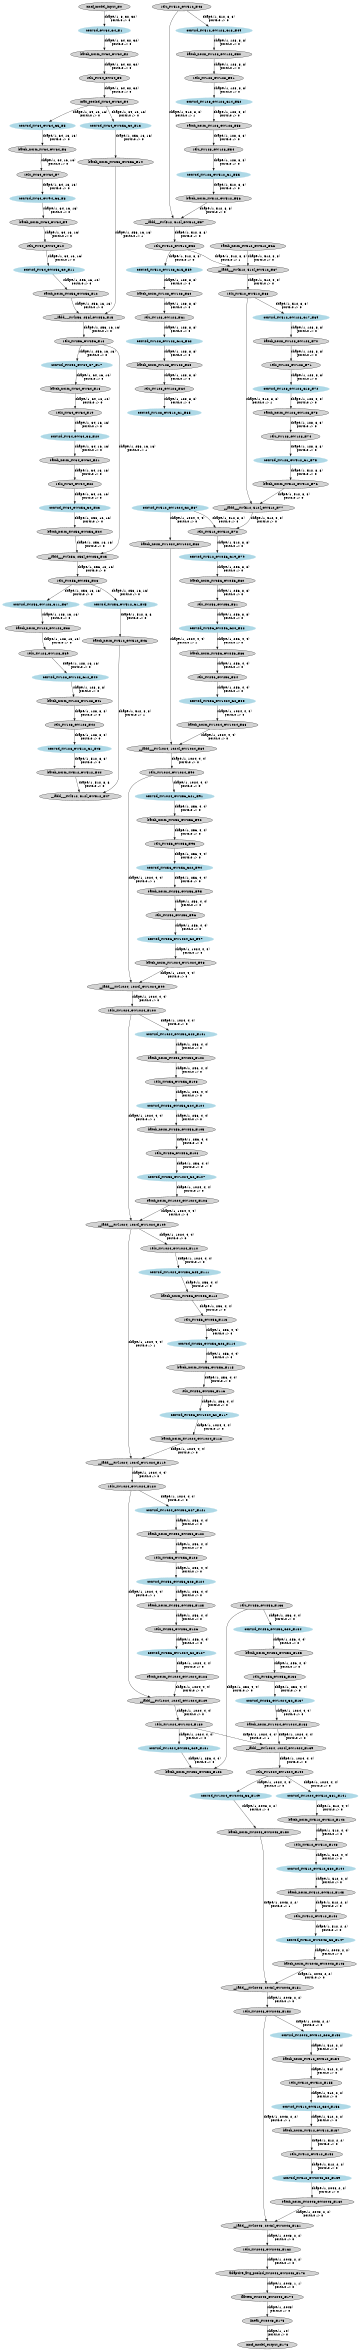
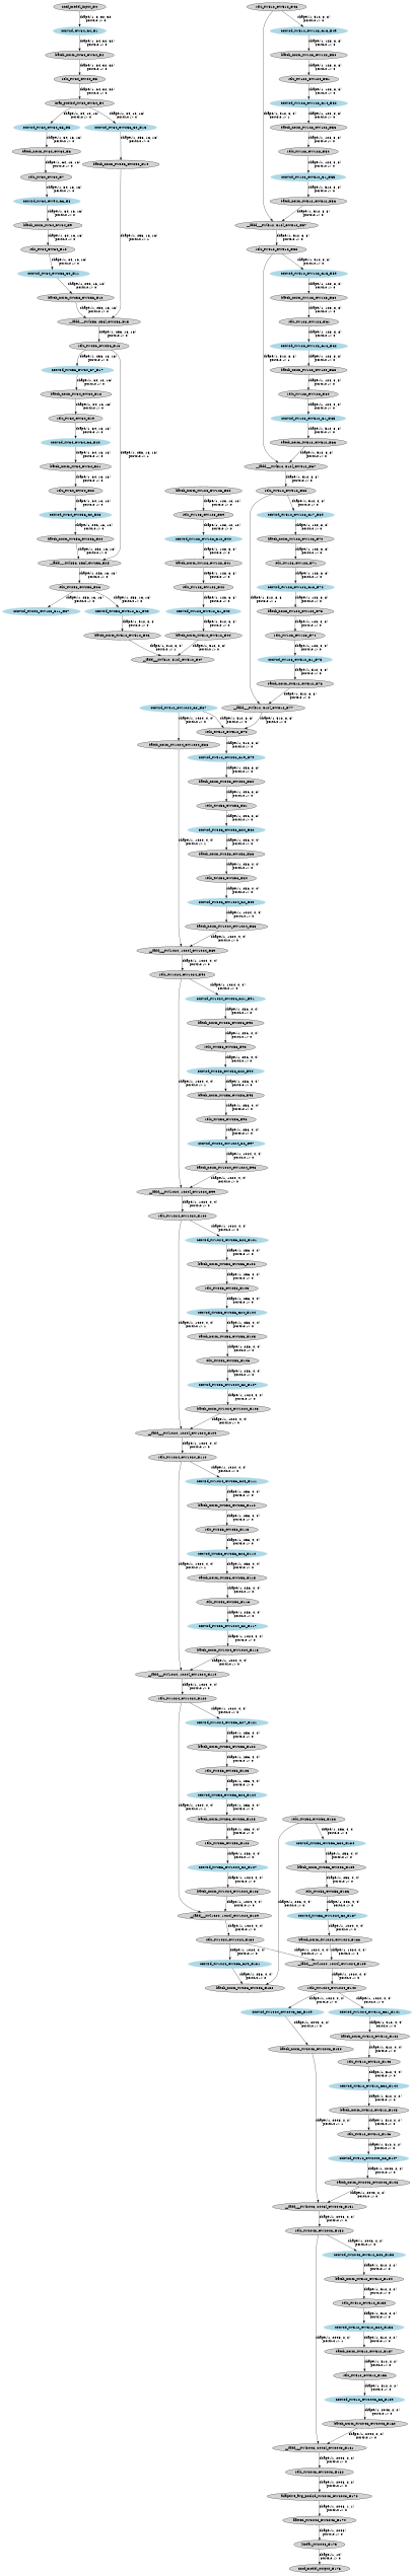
  strict digraph {
    node [style=filled type=conv2d]
    edge [style=solid]
    n1 [label="nncf_model_input_#0" type=nncf_model_input]
    n2 [color=lightblue label="conv2d_OW64_G4_#1"]
    n3 [label="batch_norm_IW64_OW64_#2" type=batch_norm]
    n4 [label="relu_IW64_OW64_#3" type=relu]
    n5 [label="max_pool2d_IW64_OW64_#4" type=max_pool2d]
    n6 [color=lightblue label="conv2d_IW64_OW64_G5_#5"]
    n7 [color=lightblue label="conv2d_IW64_OW256_G0_#13"]
    n8 [label="batch_norm_IW64_OW64_#6" type=batch_norm]
    n9 [label="batch_norm_IW256_OW256_#14" type=batch_norm]
    n10 [label="relu_IW64_OW64_#7" type=relu]
    n11 [color=lightblue label="conv2d_IW64_OW94_G6_#8"]
    n12 [label="batch_norm_IW64_OW64_#9" type=batch_norm]
    n13 [label="relu_IW64_OW64_#10" type=relu]
    n14 [color=lightblue label="conv2d_IW64_OW256_G0_#11"]
    n15 [label="batch_norm_IW256_OW256_#12" type=batch_norm]
    n16 [label="__iadd___IW[256, 256]_OW256_#15" type=__iadd__]
    n17 [label="relu_IW256_OW256_#16" type=relu]
    n18 [color=lightblue label="conv2d_IW256_OW64_G7_#17"]
    n19 [label="__iadd___IW[256, 256]_OW256_#25" type=__iadd__]
    n20 [label="batch_norm_IW64_OW64_#18" type=batch_norm]
    n21 [label="relu_IW256_OW256_#26" type=relu]
    n22 [label="relu_IW64_OW64_#19" type=relu]
    n23 [color=lightblue label="conv2d_IW64_OW64_G8_#20"]
    n24 [label="batch_norm_IW64_OW64_#21" type=batch_norm]
    n25 [label="relu_IW64_OW64_#22" type=relu]
    n26 [color=lightblue label="conv2d_IW64_OW256_G0_#23"]
    n27 [label="batch_norm_IW256_OW256_#24" type=batch_norm]
    n28 [color=lightblue label="conv2d_IW256_OW128_G11_#37"]
    n29 [color=lightblue label="conv2d_IW256_OW512_G1_#45"]
    n30 [label="batch_norm_IW128_OW128_#38" type=batch_norm]
    n31 [label="batch_norm_IW512_OW512_#46" type=batch_norm]
    n32 [label="relu_IW128_OW128_#39" type=relu]
    n33 [color=lightblue label="conv2d_IW128_OW128_G12_#40"]
    n34 [label="batch_norm_IW128_OW128_#41" type=batch_norm]
    n35 [label="relu_IW128_OW128_#42" type=relu]
    n36 [color=lightblue label="conv2d_IW128_OW512_G1_#43"]
    n37 [label="batch_norm_IW512_OW512_#44" type=batch_norm]
    n38 [label="__iadd___IW[512, 512]_OW512_#47" type=__iadd__]
    n39 [label="relu_IW512_OW512_#48" type=relu]
    n40 [color=lightblue label="conv2d_IW512_OW128_G13_#49"]
    n41 [label="__iadd___IW[512, 512]_OW512_#57" type=__iadd__]
    n42 [label="batch_norm_IW128_OW128_#50" type=batch_norm]
    n43 [label="relu_IW512_OW512_#58" type=relu]
    n44 [label="relu_IW128_OW128_#51" type=relu]
    n45 [color=lightblue label="conv2d_IW128_OW128_G14_#52"]
    n46 [label="batch_norm_IW128_OW128_#53" type=batch_norm]
    n47 [label="relu_IW128_OW128_#54" type=relu]
    n48 [color=lightblue label="conv2d_IW128_OW512_G1_#55"]
    n49 [label="batch_norm_IW512_OW512_#56" type=batch_norm]
    n50 [color=lightblue label="conv2d_IW512_OW128_G15_#59"]
    n51 [label="__iadd___IW[512, 512]_OW512_#67" type=__iadd__]
    n52 [label="batch_norm_IW128_OW128_#60" type=batch_norm]
    n53 [label="relu_IW512_OW512_#68" type=relu]
    n54 [label="relu_IW128_OW128_#61" type=relu]
    n55 [color=lightblue label="conv2d_IW128_OW128_G16_#62"]
    n56 [label="batch_norm_IW128_OW128_#63" type=batch_norm]
    n57 [label="relu_IW128_OW128_#64" type=relu]
    n58 [color=lightblue label="conv2d_IW128_OW512_G1_#65"]
    n59 [label="batch_norm_IW512_OW512_#66" type=batch_norm]
    n60 [color=lightblue label="conv2d_IW512_OW128_G17_#69"]
    n61 [label="__iadd___IW[512, 512]_OW512_#77" type=__iadd__]
    n62 [label="batch_norm_IW128_OW128_#70" type=batch_norm]
    n63 [label="relu_IW512_OW512_#78" type=relu]
    n64 [label="relu_IW128_OW128_#71" type=relu]
    n65 [color=lightblue label="conv2d_IW128_OW128_G18_#72"]
    n66 [label="batch_norm_IW128_OW128_#73" type=batch_norm]
    n67 [label="relu_IW128_OW128_#74" type=relu]
    n68 [color=lightblue label="conv2d_IW128_OW512_G1_#75"]
    n69 [label="batch_norm_IW512_OW512_#76" type=batch_norm]
    n70 [color=lightblue label="conv2d_IW512_OW256_G19_#79"]
    n71 [label="batch_norm_IW256_OW256_#80" type=batch_norm]
    n72 [color=lightblue label="conv2d_IW512_OW1024_G2_#87"]
    n73 [label="batch_norm_IW1024_OW1024_#88" type=batch_norm]
    n74 [label="relu_IW256_OW256_#81" type=relu]
    n75 [color=lightblue label="conv2d_IW256_OW256_G20_#82"]
    n76 [label="batch_norm_IW256_OW256_#83" type=batch_norm]
    n77 [label="relu_IW256_OW256_#84" type=relu]
    n78 [color=lightblue label="conv2d_IW256_OW1024_G2_#85"]
    n79 [label="batch_norm_IW1024_OW1024_#86" type=batch_norm]
    n80 [label="__iadd___IW[1024, 1024]_OW1024_#89" type=__iadd__]
    n81 [label="relu_IW1024_OW1024_#90" type=relu]
    n82 [color=lightblue label="conv2d_IW1024_OW256_G21_#91"]
    n83 [label="__iadd___IW[1024, 1024]_OW1024_#99" type=__iadd__]
    n84 [label="batch_norm_IW256_OW256_#92" type=batch_norm]
    n85 [label="relu_IW1024_OW1024_#100" type=relu]
    n86 [label="relu_IW256_OW256_#93" type=relu]
    n87 [color=lightblue label="conv2d_IW256_OW256_G22_#94"]
    n88 [label="batch_norm_IW256_OW256_#95" type=batch_norm]
    n89 [label="relu_IW256_OW256_#96" type=relu]
    n90 [color=lightblue label="conv2d_IW256_OW1024_G2_#97"]
    n91 [label="batch_norm_IW1024_OW1024_#98" type=batch_norm]
    n92 [color=lightblue label="conv2d_IW1024_OW256_G23_#101"]
    n93 [label="__iadd___IW[1024, 1024]_OW1024_#109" type=__iadd__]
    n94 [label="batch_norm_IW256_OW256_#102" type=batch_norm]
    n95 [label="relu_IW1024_OW1024_#110" type=relu]
    n96 [label="relu_IW256_OW256_#103" type=relu]
    n97 [color=lightblue label="conv2d_IW256_OW256_G24_#104"]
    n98 [label="batch_norm_IW256_OW256_#105" type=batch_norm]
    n99 [label="relu_IW256_OW256_#106" type=relu]
    n100 [color=lightblue label="conv2d_IW256_OW1024_G2_#107"]
    n101 [label="batch_norm_IW1024_OW1024_#108" type=batch_norm]
    n102 [color=lightblue label="conv2d_IW1024_OW256_G25_#111"]
    n103 [label="__iadd___IW[1024, 1024]_OW1024_#119" type=__iadd__]
    n104 [label="batch_norm_IW256_OW256_#112" type=batch_norm]
    n105 [label="relu_IW1024_OW1024_#120" type=relu]
    n106 [label="relu_IW256_OW256_#113" type=relu]
    n107 [color=lightblue label="conv2d_IW256_OW256_G26_#114"]
    n108 [label="batch_norm_IW256_OW256_#115" type=batch_norm]
    n109 [label="relu_IW256_OW256_#116" type=relu]
    n110 [color=lightblue label="conv2d_IW256_OW1024_G2_#117"]
    n111 [label="batch_norm_IW1024_OW1024_#118" type=batch_norm]
    n112 [color=lightblue label="conv2d_IW1024_OW256_G27_#121"]
    n113 [label="__iadd___IW[1024, 1024]_OW1024_#129" type=__iadd__]
    n114 [label="batch_norm_IW256_OW256_#122" type=batch_norm]
    n115 [label="relu_IW1024_OW1024_#130" type=relu]
    n116 [label="relu_IW256_OW256_#123" type=relu]
    n117 [color=lightblue label="conv2d_IW256_OW256_G28_#124"]
    n118 [label="batch_norm_IW256_OW256_#125" type=batch_norm]
    n119 [label="relu_IW256_OW256_#126" type=relu]
    n120 [color=lightblue label="conv2d_IW256_OW1024_G2_#127"]
    n121 [label="batch_norm_IW1024_OW1024_#128" type=batch_norm]
    n122 [color=lightblue label="conv2d_IW1024_OW256_G29_#131"]
    n123 [label="__iadd___IW[1024, 1024]_OW1024_#139" type=__iadd__]
    n124 [label="batch_norm_IW256_OW256_#132" type=batch_norm]
    n125 [label="relu_IW1024_OW1024_#140" type=relu]
    n126 [label="relu_IW256_OW256_#133" type=relu]
    n127 [color=lightblue label="conv2d_IW256_OW256_G30_#134"]
    n128 [label="batch_norm_IW256_OW256_#135" type=batch_norm]
    n129 [label="relu_IW256_OW256_#136" type=relu]
    n130 [color=lightblue label="conv2d_IW256_OW1024_G2_#137"]
    n131 [label="batch_norm_IW1024_OW1024_#138" type=batch_norm]
    n132 [color=lightblue label="conv2d_IW1024_OW512_G31_#141"]
    n133 [color=lightblue label="conv2d_IW1024_OW2048_G3_#149"]
    n134 [label="batch_norm_IW512_OW512_#142" type=batch_norm]
    n135 [label="batch_norm_IW2048_OW2048_#150" type=batch_norm]
    n136 [label="relu_IW512_OW512_#143" type=relu]
    n137 [color=lightblue label="conv2d_IW512_OW512_G32_#144"]
    n138 [label="batch_norm_IW512_OW512_#145" type=batch_norm]
    n139 [label="relu_IW512_OW512_#146" type=relu]
    n140 [color=lightblue label="conv2d_IW512_OW2048_G3_#147"]
    n141 [label="batch_norm_IW2048_OW2048_#148" type=batch_norm]
    n142 [label="__iadd___IW[2048, 2048]_OW2048_#151" type=__iadd__]
    n143 [label="relu_IW2048_OW2048_#152" type=relu]
    n144 [color=lightblue label="conv2d_IW2048_OW512_G33_#153"]
    n145 [label="__iadd___IW[2048, 2048]_OW2048_#161" type=__iadd__]
    n146 [label="batch_norm_IW512_OW512_#154" type=batch_norm]
    n147 [label="relu_IW2048_OW2048_#162" type=relu]
    n148 [label="relu_IW512_OW512_#155" type=relu]
    n149 [color=lightblue label="conv2d_IW512_OW512_G34_#156"]
    n150 [label="batch_norm_IW512_OW512_#157" type=batch_norm]
    n151 [label="relu_IW512_OW512_#158" type=relu]
    n152 [color=lightblue label="conv2d_IW512_OW2048_G3_#159"]
    n153 [label="batch_norm_IW2048_OW2048_#160" type=batch_norm]
    n154 [label="adaptive_avg_pool2d_IW2048_OW2048_#173" type=adaptive_avg_pool2d]
    n155 [label="flatten_IW2048_OW2048_#174" type=flatten]
    n156 [label="linear_IW2048_#175" type=linear]
    n157 [label="nncf_model_output_#176" type=nncf_model_output]
    n1 -> n2 [label="shape:(1, 3, 32, 32)\nports:0 -> 0"]
    n2 -> n3 [label="shape:(1, 64, 32, 32)\nports:0 -> 0"]
    n3 -> n4 [label="shape:(1, 64, 32, 32)\nports:0 -> 0"]
    n4 -> n5 [label="shape:(1, 64, 32, 32)\nports:0 -> 0"]
    n5 -> n6 [label="shape:(1, 64, 16, 16)\nports:0 -> 0"]
    n5 -> n7 [label="shape:(1, 64, 16, 16)\nports:0 -> 0"]
    n6 -> n8 [label="shape:(1, 64, 16, 16)\nports:0 -> 0"]
    n7 -> n9 [label="shape:(1, 256, 16, 16)\nports:0 -> 0"]
    n8 -> n10 [label="shape:(1, 64, 16, 16)\nports:0 -> 0"]
    n9 -> n16 [label="shape:(1, 256, 16, 16)\nports:0 -> 1"]
    n10 -> n11 [label="shape:(1, 64, 16, 16)\nports:0 -> 0"]
    n11 -> n12 [label="shape:(1, 64, 16, 16)\nports:0 -> 0"]
    n12 -> n13 [label="shape:(1, 64, 16, 16)\nports:0 -> 0"]
    n13 -> n14 [label="shape:(1, 64, 16, 16)\nports:0 -> 0"]
    n14 -> n15 [label="shape:(1, 256, 16, 16)\nports:0 -> 0"]
    n15 -> n16 [label="shape:(1, 256, 16, 16)\nports:0 -> 0"]
    n16 -> n17 [label="shape:(1, 256, 16, 16)\nports:0 -> 0"]
    n17 -> n18 [label="shape:(1, 256, 16, 16)\nports:0 -> 0"]
    n17 -> n19 [label="shape:(1, 256, 16, 16)\nports:0 -> 1"]
    n18 -> n20 [label="shape:(1, 64, 16, 16)\nports:0 -> 0"]
    n19 -> n21 [label="shape:(1, 256, 16, 16)\nports:0 -> 0"]
    n20 -> n22 [label="shape:(1, 64, 16, 16)\nports:0 -> 0"]
    n21 -> n28 [label="shape:(1, 256, 16, 16)\nports:0 -> 0"]
    n21 -> n29 [label="shape:(1, 256, 16, 16)\nports:0 -> 0"]
    n22 -> n23 [label="shape:(1, 64, 16, 16)\nports:0 -> 0"]
    n23 -> n24 [label="shape:(1, 64, 16, 16)\nports:0 -> 0"]
    n24 -> n25 [label="shape:(1, 64, 16, 16)\nports:0 -> 0"]
    n25 -> n26 [label="shape:(1, 64, 16, 16)\nports:0 -> 0"]
    n26 -> n27 [label="shape:(1, 256, 16, 16)\nports:0 -> 0"]
    n27 -> n19 [label="shape:(1, 256, 16, 16)\nports:0 -> 0"]
-   n28 -> n30 [label="shape:(1, 128, 16, 16)\nports:0 -> 0"]
    n29 -> n31 [label="shape:(1, 512, 8, 8)\nports:0 -> 0"]
    n30 -> n32 [label="shape:(1, 128, 16, 16)\nports:0 -> 0"]
    n31 -> n38 [label="shape:(1, 512, 8, 8)\nports:0 -> 1"]
    n32 -> n33 [label="shape:(1, 128, 16, 16)\nports:0 -> 0"]
    n33 -> n34 [label="shape:(1, 128, 8, 8)\nports:0 -> 0"]
    n34 -> n35 [label="shape:(1, 128, 8, 8)\nports:0 -> 0"]
    n35 -> n36 [label="shape:(1, 128, 8, 8)\nports:0 -> 0"]
    n36 -> n37 [label="shape:(1, 512, 8, 8)\nports:0 -> 0"]
    n37 -> n38 [label="shape:(1, 512, 8, 8)\nports:0 -> 0"]
    n39 -> n40 [label="shape:(1, 512, 8, 8)\nports:0 -> 0"]
    n39 -> n41 [label="shape:(1, 512, 8, 8)\nports:0 -> 1"]
    n40 -> n42 [label="shape:(1, 128, 8, 8)\nports:0 -> 0"]
    n41 -> n43 [label="shape:(1, 512, 8, 8)\nports:0 -> 0"]
    n42 -> n44 [label="shape:(1, 128, 8, 8)\nports:0 -> 0"]
    n43 -> n50 [label="shape:(1, 512, 8, 8)\nports:0 -> 0"]
    n43 -> n51 [label="shape:(1, 512, 8, 8)\nports:0 -> 1"]
    n44 -> n45 [label="shape:(1, 128, 8, 8)\nports:0 -> 0"]
    n45 -> n46 [label="shape:(1, 128, 8, 8)\nports:0 -> 0"]
    n46 -> n47 [label="shape:(1, 128, 8, 8)\nports:0 -> 0"]
    n47 -> n48 [label="shape:(1, 128, 8, 8)\nports:0 -> 0"]
    n48 -> n49 [label="shape:(1, 512, 8, 8)\nports:0 -> 0"]
    n49 -> n41 [label="shape:(1, 512, 8, 8)\nports:0 -> 0"]
    n50 -> n52 [label="shape:(1, 128, 8, 8)\nports:0 -> 0"]
    n51 -> n53 [label="shape:(1, 512, 8, 8)\nports:0 -> 0"]
    n52 -> n54 [label="shape:(1, 128, 8, 8)\nports:0 -> 0"]
    n53 -> n60 [label="shape:(1, 512, 8, 8)\nports:0 -> 0"]
    n53 -> n61 [label="shape:(1, 512, 8, 8)\nports:0 -> 1"]
    n54 -> n55 [label="shape:(1, 128, 8, 8)\nports:0 -> 0"]
    n55 -> n56 [label="shape:(1, 128, 8, 8)\nports:0 -> 0"]
    n56 -> n57 [label="shape:(1, 128, 8, 8)\nports:0 -> 0"]
    n57 -> n58 [label="shape:(1, 128, 8, 8)\nports:0 -> 0"]
+   n58 -> n59 [label="shape:(1, 512, 8, 8)\nports:0 -> 0"]
    n59 -> n51 [label="shape:(1, 512, 8, 8)\nports:0 -> 0"]
    n60 -> n62 [label="shape:(1, 128, 8, 8)\nports:0 -> 0"]
    n61 -> n63 [label="shape:(1, 512, 8, 8)\nports:0 -> 0"]
    n62 -> n64 [label="shape:(1, 128, 8, 8)\nports:0 -> 0"]
    n63 -> n70 [label="shape:(1, 512, 8, 8)\nports:0 -> 0"]
    n64 -> n65 [label="shape:(1, 128, 8, 8)\nports:0 -> 0"]
    n65 -> n66 [label="shape:(1, 128, 8, 8)\nports:0 -> 0"]
    n66 -> n67 [label="shape:(1, 128, 8, 8)\nports:0 -> 0"]
    n67 -> n68 [label="shape:(1, 128, 8, 8)\nports:0 -> 0"]
    n68 -> n69 [label="shape:(1, 512, 8, 8)\nports:0 -> 0"]
    n69 -> n61 [label="shape:(1, 512, 8, 8)\nports:0 -> 0"]
    n70 -> n71 [label="shape:(1, 256, 8, 8)\nports:0 -> 0"]
    n71 -> n74 [label="shape:(1, 256, 8, 8)\nports:0 -> 0"]
    n72 -> n63 [label="shape:(1, 512, 8, 8)\nports:0 -> 0"]
    n72 -> n73 [label="shape:(1, 1024, 4, 4)\nports:0 -> 0"]
    n73 -> n80 [label="shape:(1, 1024, 4, 4)\nports:0 -> 1"]
    n74 -> n75 [label="shape:(1, 256, 8, 8)\nports:0 -> 0"]
    n75 -> n76 [label="shape:(1, 256, 4, 4)\nports:0 -> 0"]
    n76 -> n77 [label="shape:(1, 256, 4, 4)\nports:0 -> 0"]
    n77 -> n78 [label="shape:(1, 256, 4, 4)\nports:0 -> 0"]
    n78 -> n79 [label="shape:(1, 1024, 4, 4)\nports:0 -> 0"]
    n79 -> n80 [label="shape:(1, 1024, 4, 4)\nports:0 -> 0"]
    n80 -> n81 [label="shape:(1, 1024, 4, 4)\nports:0 -> 0"]
    n81 -> n82 [label="shape:(1, 1024, 4, 4)\nports:0 -> 0"]
    n81 -> n83 [label="shape:(1, 1024, 4, 4)\nports:0 -> 1"]
    n82 -> n84 [label="shape:(1, 256, 4, 4)\nports:0 -> 0"]
    n83 -> n85 [label="shape:(1, 1024, 4, 4)\nports:0 -> 0"]
    n84 -> n86 [label="shape:(1, 256, 4, 4)\nports:0 -> 0"]
    n85 -> n92 [label="shape:(1, 1024, 4, 4)\nports:0 -> 0"]
    n85 -> n93 [label="shape:(1, 1024, 4, 4)\nports:0 -> 1"]
    n86 -> n87 [label="shape:(1, 256, 4, 4)\nports:0 -> 0"]
    n87 -> n88 [label="shape:(1, 256, 4, 4)\nports:0 -> 0"]
    n88 -> n89 [label="shape:(1, 256, 4, 4)\nports:0 -> 0"]
    n89 -> n90 [label="shape:(1, 256, 4, 4)\nports:0 -> 0"]
    n90 -> n91 [label="shape:(1, 1024, 4, 4)\nports:0 -> 0"]
    n91 -> n83 [label="shape:(1, 1024, 4, 4)\nports:0 -> 0"]
    n92 -> n94 [label="shape:(1, 256, 4, 4)\nports:0 -> 0"]
    n93 -> n95 [label="shape:(1, 1024, 4, 4)\nports:0 -> 0"]
    n94 -> n96 [label="shape:(1, 256, 4, 4)\nports:0 -> 0"]
    n95 -> n102 [label="shape:(1, 1024, 4, 4)\nports:0 -> 0"]
-   n93 -> n103 [label="shape:(1, 1024, 4, 4)\nports:0 -> 1"]
+   n95 -> n103 [label="shape:(1, 1024, 4, 4)\nports:0 -> 1"]
    n96 -> n97 [label="shape:(1, 256, 4, 4)\nports:0 -> 0"]
    n97 -> n98 [label="shape:(1, 256, 4, 4)\nports:0 -> 0"]
    n98 -> n99 [label="shape:(1, 256, 4, 4)\nports:0 -> 0"]
    n99 -> n100 [label="shape:(1, 256, 4, 4)\nports:0 -> 0"]
    n100 -> n101 [label="shape:(1, 1024, 4, 4)\nports:0 -> 0"]
    n101 -> n93 [label="shape:(1, 1024, 4, 4)\nports:0 -> 0"]
    n102 -> n104 [label="shape:(1, 256, 4, 4)\nports:0 -> 0"]
    n103 -> n105 [label="shape:(1, 1024, 4, 4)\nports:0 -> 0"]
    n104 -> n106 [label="shape:(1, 256, 4, 4)\nports:0 -> 0"]
    n105 -> n112 [label="shape:(1, 1024, 4, 4)\nports:0 -> 0"]
    n105 -> n113 [label="shape:(1, 1024, 4, 4)\nports:0 -> 1"]
    n106 -> n107 [label="shape:(1, 256, 4, 4)\nports:0 -> 0"]
    n107 -> n108 [label="shape:(1, 256, 4, 4)\nports:0 -> 0"]
    n108 -> n109 [label="shape:(1, 256, 4, 4)\nports:0 -> 0"]
    n109 -> n110 [label="shape:(1, 256, 4, 4)\nports:0 -> 0"]
    n110 -> n111 [label="shape:(1, 1024, 4, 4)\nports:0 -> 0"]
    n111 -> n103 [label="shape:(1, 1024, 4, 4)\nports:0 -> 0"]
    n112 -> n114 [label="shape:(1, 256, 4, 4)\nports:0 -> 0"]
    n113 -> n115 [label="shape:(1, 1024, 4, 4)\nports:0 -> 0"]
    n114 -> n116 [label="shape:(1, 256, 4, 4)\nports:0 -> 0"]
    n115 -> n122 [label="shape:(1, 1024, 4, 4)\nports:0 -> 0"]
    n115 -> n123 [label="shape:(1, 1024, 4, 4)\nports:0 -> 1"]
    n116 -> n117 [label="shape:(1, 256, 4, 4)\nports:0 -> 0"]
    n117 -> n118 [label="shape:(1, 256, 4, 4)\nports:0 -> 0"]
    n118 -> n119 [label="shape:(1, 256, 4, 4)\nports:0 -> 0"]
    n119 -> n120 [label="shape:(1, 256, 4, 4)\nports:0 -> 0"]
    n120 -> n121 [label="shape:(1, 1024, 4, 4)\nports:0 -> 0"]
    n121 -> n113 [label="shape:(1, 1024, 4, 4)\nports:0 -> 0"]
    n122 -> n124 [label="shape:(1, 256, 4, 4)\nports:0 -> 0"]
    n123 -> n125 [label="shape:(1, 1024, 4, 4)\nports:0 -> 0"]
    n125 -> n132 [label="shape:(1, 1024, 4, 4)\nports:0 -> 0"]
    n125 -> n133 [label="shape:(1, 1024, 4, 4)\nports:0 -> 0"]
    n126 -> n124 [label="shape:(1, 256, 4, 4)\nports:0 -> 0"]
    n126 -> n127 [label="shape:(1, 256, 4, 4)\nports:0 -> 0"]
    n127 -> n128 [label="shape:(1, 256, 4, 4)\nports:0 -> 0"]
    n128 -> n129 [label="shape:(1, 256, 4, 4)\nports:0 -> 0"]
    n129 -> n130 [label="shape:(1, 256, 4, 4)\nports:0 -> 0"]
    n130 -> n131 [label="shape:(1, 1024, 4, 4)\nports:0 -> 0"]
    n131 -> n123 [label="shape:(1, 1024, 4, 4)\nports:0 -> 0"]
    n132 -> n134 [label="shape:(1, 512, 4, 4)\nports:0 -> 0"]
    n133 -> n135 [label="shape:(1, 2048, 2, 2)\nports:0 -> 0"]
    n134 -> n136 [label="shape:(1, 512, 4, 4)\nports:0 -> 0"]
    n135 -> n142 [label="shape:(1, 2048, 2, 2)\nports:0 -> 1"]
    n136 -> n137 [label="shape:(1, 512, 4, 4)\nports:0 -> 0"]
    n137 -> n138 [label="shape:(1, 512, 2, 2)\nports:0 -> 0"]
    n138 -> n139 [label="shape:(1, 512, 2, 2)\nports:0 -> 0"]
    n139 -> n140 [label="shape:(1, 512, 2, 2)\nports:0 -> 0"]
    n140 -> n141 [label="shape:(1, 2048, 2, 2)\nports:0 -> 0"]
    n141 -> n142 [label="shape:(1, 2048, 2, 2)\nports:0 -> 0"]
    n142 -> n143 [label="shape:(1, 2048, 2, 2)\nports:0 -> 0"]
    n143 -> n144 [label="shape:(1, 2048, 2, 2)\nports:0 -> 0"]
    n143 -> n145 [label="shape:(1, 2048, 2, 2)\nports:0 -> 1"]
    n144 -> n146 [label="shape:(1, 512, 2, 2)\nports:0 -> 0"]
    n145 -> n147 [label="shape:(1, 2048, 2, 2)\nports:0 -> 0"]
    n146 -> n148 [label="shape:(1, 512, 2, 2)\nports:0 -> 0"]
    n147 -> n154 [label="shape:(1, 2048, 2, 2)\nports:0 -> 0"]
    n148 -> n149 [label="shape:(1, 512, 2, 2)\nports:0 -> 0"]
    n149 -> n150 [label="shape:(1, 512, 2, 2)\nports:0 -> 0"]
    n150 -> n151 [label="shape:(1, 512, 2, 2)\nports:0 -> 0"]
    n151 -> n152 [label="shape:(1, 512, 2, 2)\nports:0 -> 0"]
    n152 -> n153 [label="shape:(1, 2048, 2, 2)\nports:0 -> 0"]
    n153 -> n145 [label="shape:(1, 2048, 2, 2)\nports:0 -> 0"]
    n154 -> n155 [label="shape:(1, 2048, 1, 1)\nports:0 -> 0"]
    n155 -> n156 [label="shape:(1, 2048)\nports:0 -> 0"]
    n156 -> n157 [label="shape:(1, 10)\nports:0 -> 0"]
  }
